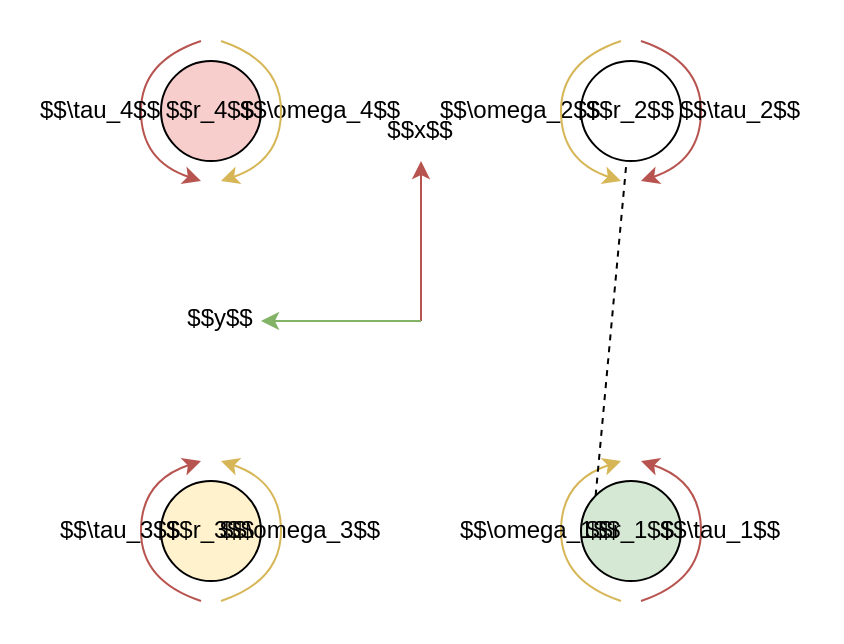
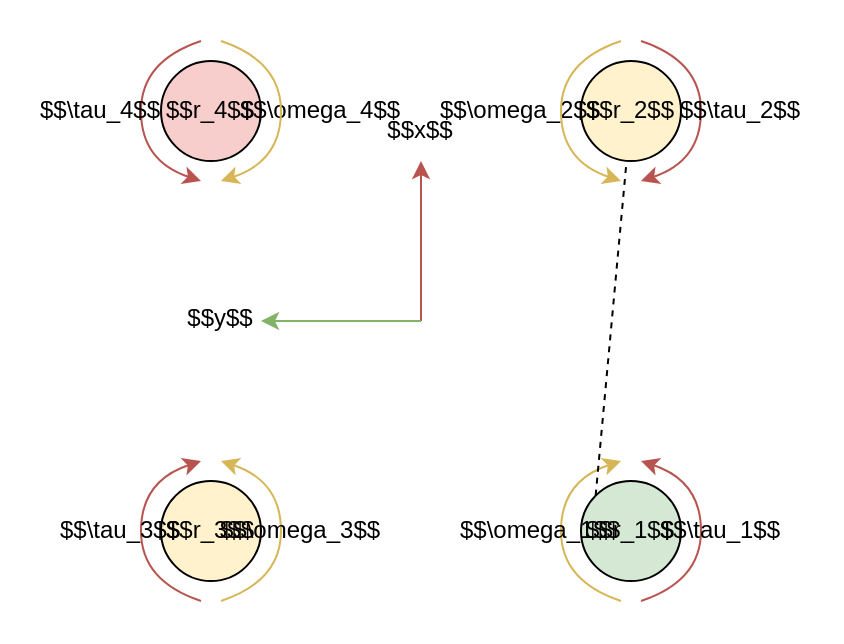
  <mxCell id="0" />
  <mxCell id="1" parent="0" />
  <mxCell id="2" value="" style="endArrow=classic;html=1;fillColor=#f8cecc;strokeColor=#b85450;" edge="1" parent="1"><mxGeometry width="50" height="50" relative="1" as="geometry"><mxPoint x="210" y="160" as="sourcePoint" /><mxPoint x="210" y="80" as="targetPoint" /></mxGeometry></mxCell>
  <mxCell id="3" value="" style="endArrow=classic;html=1;fillColor=#d5e8d4;strokeColor=#82b366;" edge="1" parent="1"><mxGeometry width="50" height="50" relative="1" as="geometry"><mxPoint x="210" y="160" as="sourcePoint" /><mxPoint x="130" y="160" as="targetPoint" /></mxGeometry></mxCell>
  <mxCell id="4" value="$$x$$" style="text;html=1;align=center;verticalAlign=middle;whiteSpace=wrap;rounded=0;" vertex="1" parent="1"><mxGeometry x="180" y="50" width="60" height="30" as="geometry" /></mxCell>
  <mxCell id="5" value="$$y$$" style="text;html=1;align=center;verticalAlign=middle;whiteSpace=wrap;rounded=0;" vertex="1" parent="1"><mxGeometry x="80" y="144" width="60" height="30" as="geometry" /></mxCell>
  <mxCell id="6" value="$$r_4$$" style="ellipse;whiteSpace=wrap;html=1;aspect=fixed;fillColor=#f8cecc;" vertex="1" parent="1"><mxGeometry x="80" y="30" width="50" height="50" as="geometry" /></mxCell>
- <mxCell id="7" value="$$r_2$$" style="ellipse;whiteSpace=wrap;html=1;aspect=fixed;" vertex="1" parent="1"><mxGeometry x="290" y="30" width="50" height="50" as="geometry" /></mxCell>
+ <mxCell id="7" value="$$r_2$$" style="ellipse;whiteSpace=wrap;html=1;aspect=fixed;fillColor=#fff2cc;" vertex="1" parent="1"><mxGeometry x="290" y="30" width="50" height="50" as="geometry" /></mxCell>
  <mxCell id="8" value="$$r_3$$" style="ellipse;whiteSpace=wrap;html=1;aspect=fixed;fillColor=#fff2cc;" vertex="1" parent="1"><mxGeometry x="80" y="240" width="50" height="50" as="geometry" /></mxCell>
  <mxCell id="9" value="$$r_1$$" style="ellipse;whiteSpace=wrap;html=1;aspect=fixed;fillColor=#d5e8d4;" vertex="1" parent="1"><mxGeometry x="290" y="240" width="50" height="50" as="geometry" /></mxCell>
  <mxCell id="10" value="" style="curved=1;endArrow=classic;html=1;fillColor=#fff2cc;strokeColor=#d6b656;" edge="1" parent="1"><mxGeometry width="50" height="50" relative="1" as="geometry"><mxPoint x="310" y="300" as="sourcePoint" /><mxPoint x="310" y="230" as="targetPoint" /><Array as="points"><mxPoint x="280" y="290" /><mxPoint x="280" y="240" /></Array></mxGeometry></mxCell>
  <mxCell id="11" value="" style="curved=1;endArrow=classic;html=1;fillColor=#fff2cc;strokeColor=#d6b656;" edge="1" parent="1"><mxGeometry width="50" height="50" relative="1" as="geometry"><mxPoint x="110" y="300" as="sourcePoint" /><mxPoint x="110" y="230" as="targetPoint" /><Array as="points"><mxPoint x="140" y="290" /><mxPoint x="140" y="240" /></Array></mxGeometry></mxCell>
  <mxCell id="12" value="" style="curved=1;endArrow=none;html=1;fillColor=#f8cecc;strokeColor=#b85450;startArrow=classic;startFill=1;endFill=0;" edge="1" parent="1"><mxGeometry width="50" height="50" relative="1" as="geometry"><mxPoint x="320" y="90" as="sourcePoint" /><mxPoint x="320" y="20" as="targetPoint" /><Array as="points"><mxPoint x="350" y="80" /><mxPoint x="350" y="30" /></Array></mxGeometry></mxCell>
  <mxCell id="13" value="" style="curved=1;endArrow=none;html=1;fillColor=#f8cecc;strokeColor=#b85450;startArrow=classic;startFill=1;endFill=0;" edge="1" parent="1"><mxGeometry width="50" height="50" relative="1" as="geometry"><mxPoint x="100" y="90" as="sourcePoint" /><mxPoint x="100" y="20" as="targetPoint" /><Array as="points"><mxPoint x="70" y="80" /><mxPoint x="70" y="30" /></Array></mxGeometry></mxCell>
  <mxCell id="14" value="$$\omega_4$$" style="text;html=1;align=center;verticalAlign=middle;whiteSpace=wrap;rounded=0;" vertex="1" parent="1"><mxGeometry x="130" y="40" width="60" height="30" as="geometry" /></mxCell>
  <mxCell id="15" value="$$\omega_2$$" style="text;html=1;align=center;verticalAlign=middle;whiteSpace=wrap;rounded=0;" vertex="1" parent="1"><mxGeometry x="230" y="40" width="60" height="30" as="geometry" /></mxCell>
  <mxCell id="16" value="$$\omega_3$$" style="text;html=1;align=center;verticalAlign=middle;whiteSpace=wrap;rounded=0;" vertex="1" parent="1"><mxGeometry x="120" y="250" width="60" height="30" as="geometry" /></mxCell>
  <mxCell id="17" value="$$\omega_1$$" style="text;html=1;align=center;verticalAlign=middle;whiteSpace=wrap;rounded=0;" vertex="1" parent="1"><mxGeometry x="240" y="250" width="60" height="30" as="geometry" /></mxCell>
  <mxCell id="18" value="" style="curved=1;endArrow=none;html=1;fillColor=#fff2cc;strokeColor=#d6b656;startArrow=classic;startFill=1;endFill=0;" edge="1" parent="1"><mxGeometry width="50" height="50" relative="1" as="geometry"><mxPoint x="310" y="90" as="sourcePoint" /><mxPoint x="310" y="20" as="targetPoint" /><Array as="points"><mxPoint x="280" y="80" /><mxPoint x="280" y="30" /></Array></mxGeometry></mxCell>
  <mxCell id="19" value="" style="curved=1;endArrow=none;html=1;fillColor=#fff2cc;strokeColor=#d6b656;startArrow=classic;startFill=1;endFill=0;" edge="1" parent="1"><mxGeometry width="50" height="50" relative="1" as="geometry"><mxPoint x="110" y="90" as="sourcePoint" /><mxPoint x="110" y="20" as="targetPoint" /><Array as="points"><mxPoint x="140" y="80" /><mxPoint x="140" y="30" /></Array></mxGeometry></mxCell>
  <mxCell id="20" value="$$\tau_4$$" style="text;html=1;align=center;verticalAlign=middle;whiteSpace=wrap;rounded=0;" vertex="1" parent="1"><mxGeometry x="20" y="40" width="60" height="30" as="geometry" /></mxCell>
  <mxCell id="21" value="$$\tau_2$$" style="text;html=1;align=center;verticalAlign=middle;whiteSpace=wrap;rounded=0;" vertex="1" parent="1"><mxGeometry x="340" y="40" width="60" height="30" as="geometry" /></mxCell>
  <mxCell id="22" value="" style="curved=1;endArrow=classic;html=1;fillColor=#f8cecc;strokeColor=#b85450;" edge="1" parent="1"><mxGeometry width="50" height="50" relative="1" as="geometry"><mxPoint x="100" y="300" as="sourcePoint" /><mxPoint x="100" y="230" as="targetPoint" /><Array as="points"><mxPoint x="70" y="290" /><mxPoint x="70" y="240" /></Array></mxGeometry></mxCell>
  <mxCell id="23" value="" style="curved=1;endArrow=classic;html=1;fillColor=#f8cecc;strokeColor=#b85450;" edge="1" parent="1"><mxGeometry width="50" height="50" relative="1" as="geometry"><mxPoint x="320" y="300" as="sourcePoint" /><mxPoint x="320" y="230" as="targetPoint" /><Array as="points"><mxPoint x="350" y="290" /><mxPoint x="350" y="240" /></Array></mxGeometry></mxCell>
  <mxCell id="24" value="$$\tau_3$$" style="text;html=1;align=center;verticalAlign=middle;whiteSpace=wrap;rounded=0;" vertex="1" parent="1"><mxGeometry x="30" y="250" width="60" height="30" as="geometry" /></mxCell>
  <mxCell id="25" value="$$\tau_1$$" style="text;html=1;align=center;verticalAlign=middle;whiteSpace=wrap;rounded=0;" vertex="1" parent="1"><mxGeometry x="330" y="250" width="60" height="30" as="geometry" /></mxCell>
  <mxCell id="26" value="" style="endArrow=none;html=1;exitX=0;exitY=0;exitDx=0;exitDy=0;dashed=1;" edge="1" parent="1" source="9" target="7"><mxGeometry width="50" height="50" relative="1" as="geometry"><mxPoint x="270" y="240" as="sourcePoint" /><mxPoint x="307" y="83" as="targetPoint" /></mxGeometry></mxCell>
